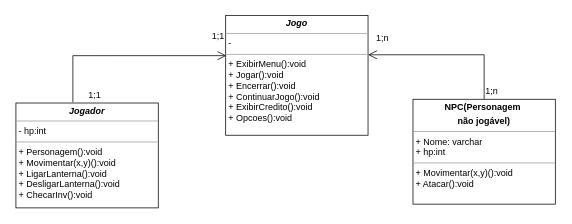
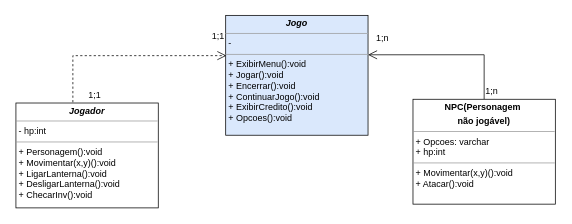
  <mxCell id="0" />
  <mxCell id="1" parent="0" />
- <mxCell id="2" style="edgeStyle=orthogonalEdgeStyle;rounded=0;html=1;labelBackgroundColor=none;startFill=0;endArrow=open;endFill=0;endSize=10;fontFamily=Verdana;fontSize=10;entryX=0.005;entryY=0.336;entryDx=0;entryDy=0;entryPerimeter=0;exitX=0.4;exitY=-0.007;exitDx=0;exitDy=0;exitPerimeter=0;" parent="1" source="3" target="10" edge="1"><mxGeometry relative="1" as="geometry" /></mxCell>
+ <mxCell id="2" style="edgeStyle=orthogonalEdgeStyle;rounded=0;html=1;labelBackgroundColor=none;startFill=0;endArrow=open;endFill=0;endSize=10;fontFamily=Verdana;fontSize=10;entryX=0.005;entryY=0.336;entryDx=0;entryDy=0;entryPerimeter=0;exitX=0.4;exitY=-0.007;exitDx=0;exitDy=0;exitPerimeter=0;dashed=1;" parent="1" source="3" target="10" edge="1"><mxGeometry relative="1" as="geometry" /></mxCell>
  <mxCell id="3" value="&lt;p style=&quot;margin: 0px ; margin-top: 4px ; text-align: center&quot;&gt;&lt;i&gt;&lt;b&gt;Jogador&lt;/b&gt;&lt;/i&gt;&lt;/p&gt;&lt;hr size=&quot;1&quot;&gt;&lt;p style=&quot;margin: 0px ; margin-left: 4px&quot;&gt;- hp:int&lt;/p&gt;&lt;hr size=&quot;1&quot;&gt;&lt;p style=&quot;margin: 0px ; margin-left: 4px&quot;&gt;+ Personagem():void&lt;br&gt;+ Movimentar(x,y)():void&lt;/p&gt;&lt;p style=&quot;margin: 0px ; margin-left: 4px&quot;&gt;+ LigarLanterna():void&lt;/p&gt;&lt;p style=&quot;margin: 0px ; margin-left: 4px&quot;&gt;+ DesligarLanterna():void&lt;/p&gt;&lt;p style=&quot;margin: 0px ; margin-left: 4px&quot;&gt;+ ChecarInv():void&lt;/p&gt;" style="verticalAlign=top;align=left;overflow=fill;fontSize=12;fontFamily=Helvetica;html=1;rounded=0;shadow=0;comic=0;labelBackgroundColor=none;strokeColor=#000000;strokeWidth=1;fillColor=#ffffff;" parent="1" vertex="1"><mxGeometry x="20" y="137" width="190" height="140" as="geometry" /></mxCell>
  <mxCell id="4" style="edgeStyle=orthogonalEdgeStyle;rounded=0;html=1;labelBackgroundColor=none;startFill=0;endArrow=open;endFill=0;endSize=10;fontFamily=Verdana;fontSize=10;exitX=0.5;exitY=0;exitDx=0;exitDy=0;entryX=1;entryY=0.329;entryDx=0;entryDy=0;entryPerimeter=0;" parent="1" source="5" target="10" edge="1"><mxGeometry relative="1" as="geometry"><Array as="points"><mxPoint x="645" y="73" /></Array><mxPoint x="500" y="120" as="sourcePoint" /></mxGeometry></mxCell>
- <mxCell id="5" value="&lt;p style=&quot;margin: 0px ; margin-top: 4px ; text-align: center&quot;&gt;&lt;b&gt;NPC(Personagem&amp;nbsp;&lt;/b&gt;&lt;/p&gt;&lt;p style=&quot;margin: 0px ; margin-top: 4px ; text-align: center&quot;&gt;&lt;b&gt;não jogável)&lt;/b&gt;&lt;/p&gt;&lt;hr size=&quot;1&quot;&gt;&lt;p style=&quot;margin: 0px ; margin-left: 4px&quot;&gt;+ Nome: varchar&lt;br&gt;+ hp:int&lt;/p&gt;&lt;hr size=&quot;1&quot;&gt;&lt;p style=&quot;margin: 0px ; margin-left: 4px&quot;&gt;+ Movimentar(x,y)():void&lt;br&gt;+ Atacar():void&lt;/p&gt;" style="verticalAlign=top;align=left;overflow=fill;fontSize=12;fontFamily=Helvetica;html=1;rounded=0;shadow=0;comic=0;labelBackgroundColor=none;strokeColor=#000000;strokeWidth=1;fillColor=#ffffff;" parent="1" vertex="1"><mxGeometry x="550" y="132" width="190" height="140" as="geometry" /></mxCell>
+ <mxCell id="5" value="&lt;p style=&quot;margin: 0px ; margin-top: 4px ; text-align: center&quot;&gt;&lt;b&gt;NPC(Personagem&amp;nbsp;&lt;/b&gt;&lt;/p&gt;&lt;p style=&quot;margin: 0px ; margin-top: 4px ; text-align: center&quot;&gt;&lt;b&gt;não jogável)&lt;/b&gt;&lt;/p&gt;&lt;hr size=&quot;1&quot;&gt;&lt;p style=&quot;margin: 0px ; margin-left: 4px&quot;&gt;+ Opcoes: varchar&lt;br&gt;+ hp:int&lt;/p&gt;&lt;hr size=&quot;1&quot;&gt;&lt;p style=&quot;margin: 0px ; margin-left: 4px&quot;&gt;+ Movimentar(x,y)():void&lt;br&gt;+ Atacar():void&lt;/p&gt;" style="verticalAlign=top;align=left;overflow=fill;fontSize=12;fontFamily=Helvetica;html=1;rounded=0;shadow=0;comic=0;labelBackgroundColor=none;strokeColor=#000000;strokeWidth=1;fillColor=#ffffff;" parent="1" vertex="1"><mxGeometry x="550" y="132" width="190" height="140" as="geometry" /></mxCell>
  <mxCell id="6" value="1;n" style="text;html=1;resizable=0;points=[];autosize=1;align=left;verticalAlign=top;spacingTop=-4;" parent="1" vertex="1"><mxGeometry x="499" y="41" width="30" height="20" as="geometry" /></mxCell>
  <mxCell id="7" value="1;1" style="text;html=1;resizable=0;points=[];autosize=1;align=left;verticalAlign=top;spacingTop=-4;" parent="1" vertex="1"><mxGeometry x="115" y="117" width="30" height="20" as="geometry" /></mxCell>
  <mxCell id="8" value="1;1" style="text;html=1;resizable=0;points=[];autosize=1;align=left;verticalAlign=top;spacingTop=-4;" parent="1" vertex="1"><mxGeometry x="280" y="38" width="30" height="20" as="geometry" /></mxCell>
  <mxCell id="9" value="1;n" style="text;html=1;resizable=0;points=[];autosize=1;align=left;verticalAlign=top;spacingTop=-4;" parent="1" vertex="1"><mxGeometry x="645" y="112" width="30" height="20" as="geometry" /></mxCell>
- <mxCell id="10" value="&lt;p style=&quot;margin: 0px ; margin-top: 4px ; text-align: center&quot;&gt;&lt;i&gt;&lt;b&gt;Jogo&lt;/b&gt;&lt;/i&gt;&lt;/p&gt;&lt;hr size=&quot;1&quot;&gt;&lt;p style=&quot;margin: 0px ; margin-left: 4px&quot;&gt;-&lt;/p&gt;&lt;hr size=&quot;1&quot;&gt;&lt;p style=&quot;margin: 0px ; margin-left: 4px&quot;&gt;+ ExibirMenu():void&lt;br&gt;+ Jogar():void&lt;/p&gt;&lt;p style=&quot;margin: 0px ; margin-left: 4px&quot;&gt;+ Encerrar():void&lt;/p&gt;&lt;p style=&quot;margin: 0px ; margin-left: 4px&quot;&gt;+ ContinuarJogo():void&lt;/p&gt;&lt;p style=&quot;margin: 0px ; margin-left: 4px&quot;&gt;+ ExibirCredito():void&lt;/p&gt;&lt;p style=&quot;margin: 0px ; margin-left: 4px&quot;&gt;+ Opcoes():void&lt;/p&gt;" style="verticalAlign=top;align=left;overflow=fill;fontSize=12;fontFamily=Helvetica;html=1;rounded=0;shadow=0;comic=0;labelBackgroundColor=none;strokeColor=#000000;strokeWidth=1;fillColor=#ffffff;" parent="1" vertex="1"><mxGeometry x="300" y="20" width="190" height="160" as="geometry" /></mxCell>
+ <mxCell id="10" value="&lt;p style=&quot;margin: 0px ; margin-top: 4px ; text-align: center&quot;&gt;&lt;i&gt;&lt;b&gt;Jogo&lt;/b&gt;&lt;/i&gt;&lt;/p&gt;&lt;hr size=&quot;1&quot;&gt;&lt;p style=&quot;margin: 0px ; margin-left: 4px&quot;&gt;-&lt;/p&gt;&lt;hr size=&quot;1&quot;&gt;&lt;p style=&quot;margin: 0px ; margin-left: 4px&quot;&gt;+ ExibirMenu():void&lt;br&gt;+ Jogar():void&lt;/p&gt;&lt;p style=&quot;margin: 0px ; margin-left: 4px&quot;&gt;+ Encerrar():void&lt;/p&gt;&lt;p style=&quot;margin: 0px ; margin-left: 4px&quot;&gt;+ ContinuarJogo():void&lt;/p&gt;&lt;p style=&quot;margin: 0px ; margin-left: 4px&quot;&gt;+ ExibirCredito():void&lt;/p&gt;&lt;p style=&quot;margin: 0px ; margin-left: 4px&quot;&gt;+ Opcoes():void&lt;/p&gt;" style="verticalAlign=top;align=left;overflow=fill;fontSize=12;fontFamily=Helvetica;html=1;rounded=0;shadow=0;comic=0;labelBackgroundColor=none;strokeColor=#000000;strokeWidth=1;fillColor=#dae8fc;" parent="1" vertex="1"><mxGeometry x="300" y="20" width="190" height="160" as="geometry" /></mxCell>
